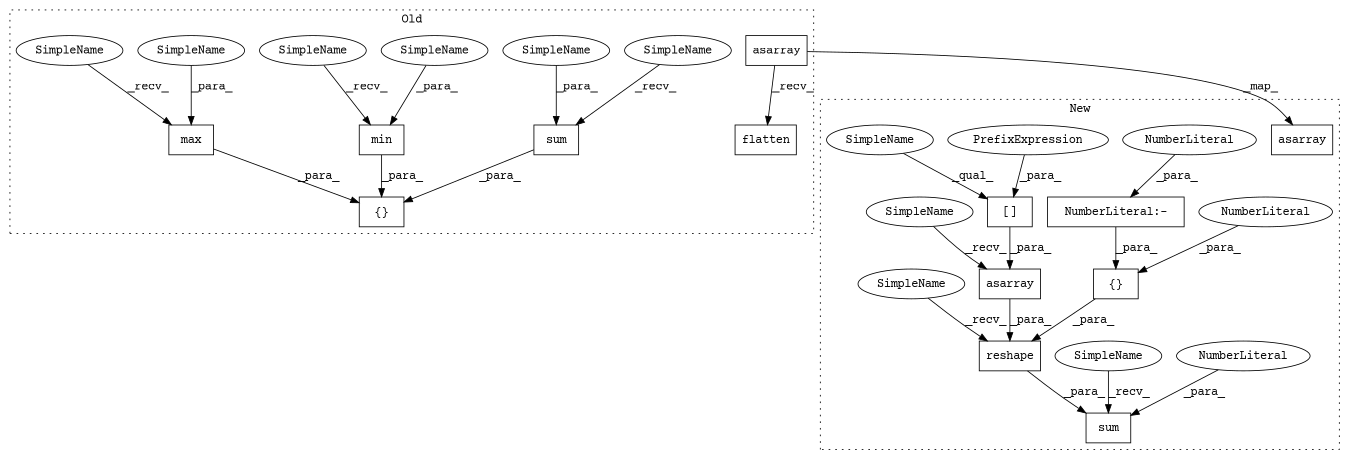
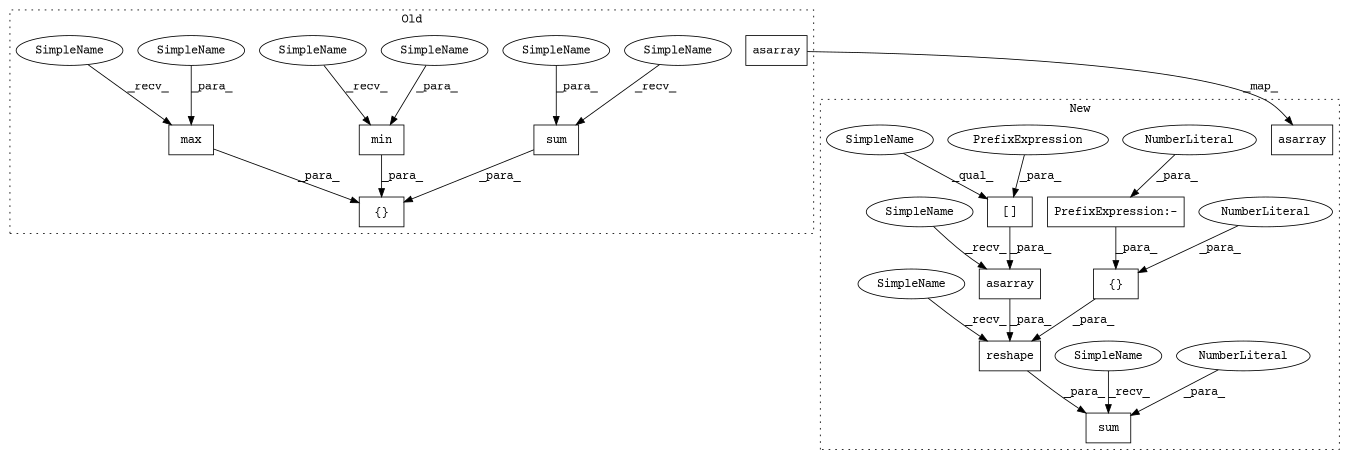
  digraph {
    fontname="Courier Prime"
    node [a=42 fontname="Courier Prime" l=5 shape=ellipse]
    edge [fontname="Courier Prime"]
    n1 [a=32 l="4,1" label=min s="9103,9110" shape=box]
    n2 [a=32 l="4,1" label=max s="9118,9125" shape=box]
    n3 [a=4 l="1,1" label="{}" s="9096,9141" shape=box]
    n4 [a=32 l="8,1" label=asarray s="9035,9055" shape=box]
-   n5 [a=32 l=9 label=flatten s=9057 shape=box]
    n6 [a=32 l="4,1" label=sum s="9133,9140" shape=box]
    n7 [l=3 label=SimpleName s=9137]
    n8 [l=3 label=SimpleName s=9122]
    n9 [l=3 label=SimpleName s=9107]
    n10 [label=SimpleName s=9127]
    n11 [label=SimpleName s=9097]
    n12 [label=SimpleName s=9112]
    n13 [a=32 l="4,1" label=sum s="9106,9171" shape=box]
    n14 [a=32 l="8,1" label=reshape s="9116,9168" shape=box]
    n15 [a=4 l="1,1" label="{}" s="9161,9167" shape=box]
    n16 [a=34 l=1 label=NumberLiteral s=9170]
    n17 [a=34 l=2 label=NumberLiteral s=9162]
    n18 [a=32 l="8,1" label=asarray s="9043,9063" shape=box]
-   n19 [a=38 l=1 label="NumberLiteral:-" s=9165 shape=box]
+   n19 [a=38 l=1 label="PrefixExpression:-" s=9165 shape=box]
    n20 [a=34 l=1 label=NumberLiteral s=9166]
    n21 [a=32 l="8,1" label=asarray s="9130,9150" shape=box]
    n22 [a=2 l="4,1" label="[]" s="9138,9149" shape=box]
    n23 [a=45 l=7 label=PrefixExpression s=9142]
    n24 [l=3 label=SimpleName s=9138]
    n25 [label=SimpleName s=9100]
    n26 [label=SimpleName s=9124]
    n27 [label=SimpleName s=9110]
    subgraph cluster_1 {
      label=Old
      style=dotted
      n1
      n2
      n3
      n4
-     n5
      n6
      n7
      n8
      n9
      n10
      n11
      n12
    }
    subgraph cluster_2 {
      label=New
      style=dotted
      n13
      n14
      n15
      n16
      n17
      n18
      n19
      n20
      n21
      n22
      n23
      n24
      n25
      n26
      n27
    }
    n1 -> n3 [label=_para_]
    n2 -> n3 [label=_para_]
-   n4 -> n5 [label=_recv_]
    n4 -> n18 [label=_map_]
    n6 -> n3 [label=_para_]
    n7 -> n6 [label=_para_]
    n8 -> n2 [label=_para_]
    n9 -> n1 [label=_para_]
    n10 -> n6 [label=_recv_]
    n11 -> n1 [label=_recv_]
    n12 -> n2 [label=_recv_]
    n14 -> n13 [label=_para_]
    n15 -> n14 [label=_para_]
    n16 -> n13 [label=_para_]
    n17 -> n15 [label=_para_]
    n19 -> n15 [label=_para_]
    n20 -> n19 [label=_para_]
    n21 -> n14 [label=_para_]
    n22 -> n21 [label=_para_]
    n23 -> n22 [label=_para_]
    n24 -> n22 [label=_qual_]
    n25 -> n13 [label=_recv_]
    n26 -> n21 [label=_recv_]
    n27 -> n14 [label=_recv_]
  }
